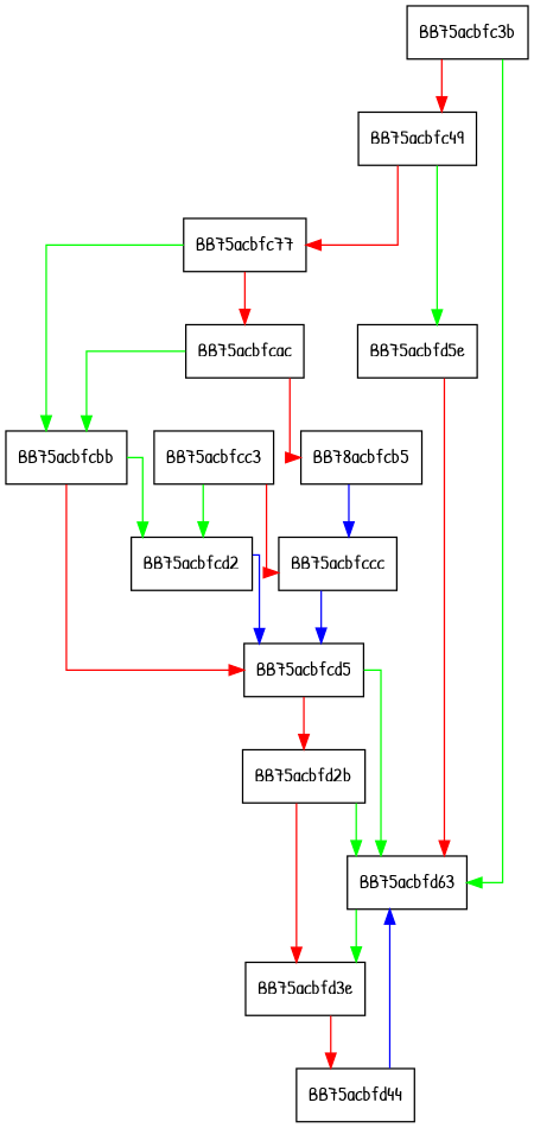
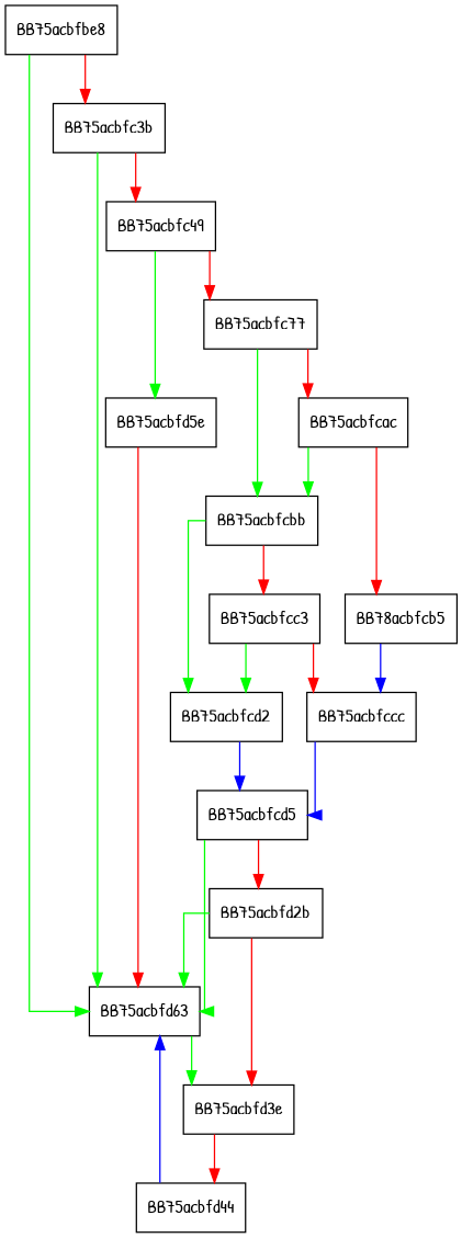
  digraph {
    fontname="Patrick Hand"
    splines=ortho
    node [fontname="Patrick Hand" shape=box]
    edge [color=red fontname="Patrick Hand"]
+   BB75acbfbe8
    BB75acbfd63
    BB75acbfc3b
    BB75acbfd3e
    BB75acbfc49
    BB75acbfd5e
    BB75acbfc77
    BB75acbfcbb
    BB75acbfcac
    BB75acbfcd2
    BB75acbfcc3
    n12 [label=BB78acbfcb5]
    BB75acbfcd5
    BB75acbfccc
    BB75acbfd2b
    BB75acbfd44
+   BB75acbfbe8 -> BB75acbfd63 [color=green]
+   BB75acbfbe8 -> BB75acbfc3b
    BB75acbfd63 -> BB75acbfd3e [color=green]
    BB75acbfc3b -> BB75acbfd63 [color=green]
    BB75acbfc3b -> BB75acbfc49
    BB75acbfd3e -> BB75acbfd44
    BB75acbfc49 -> BB75acbfd5e [color=green]
    BB75acbfc49 -> BB75acbfc77
    BB75acbfd5e -> BB75acbfd63
    BB75acbfc77 -> BB75acbfcbb [color=green]
    BB75acbfc77 -> BB75acbfcac
    BB75acbfcbb -> BB75acbfcd2 [color=green]
-   BB75acbfcbb -> BB75acbfcd5
+   BB75acbfcbb -> BB75acbfcc3
    BB75acbfcac -> BB75acbfcbb [color=green]
    BB75acbfcac -> n12
    BB75acbfcd2 -> BB75acbfcd5 [color=blue]
    BB75acbfcc3 -> BB75acbfcd2 [color=green]
    BB75acbfcc3 -> BB75acbfccc
    n12 -> BB75acbfccc [color=blue]
    BB75acbfcd5 -> BB75acbfd63 [color=green]
    BB75acbfcd5 -> BB75acbfd2b
    BB75acbfccc -> BB75acbfcd5 [color=blue]
    BB75acbfd2b -> BB75acbfd63 [color=green]
    BB75acbfd2b -> BB75acbfd3e
    BB75acbfd44 -> BB75acbfd63 [color=blue]
  }
